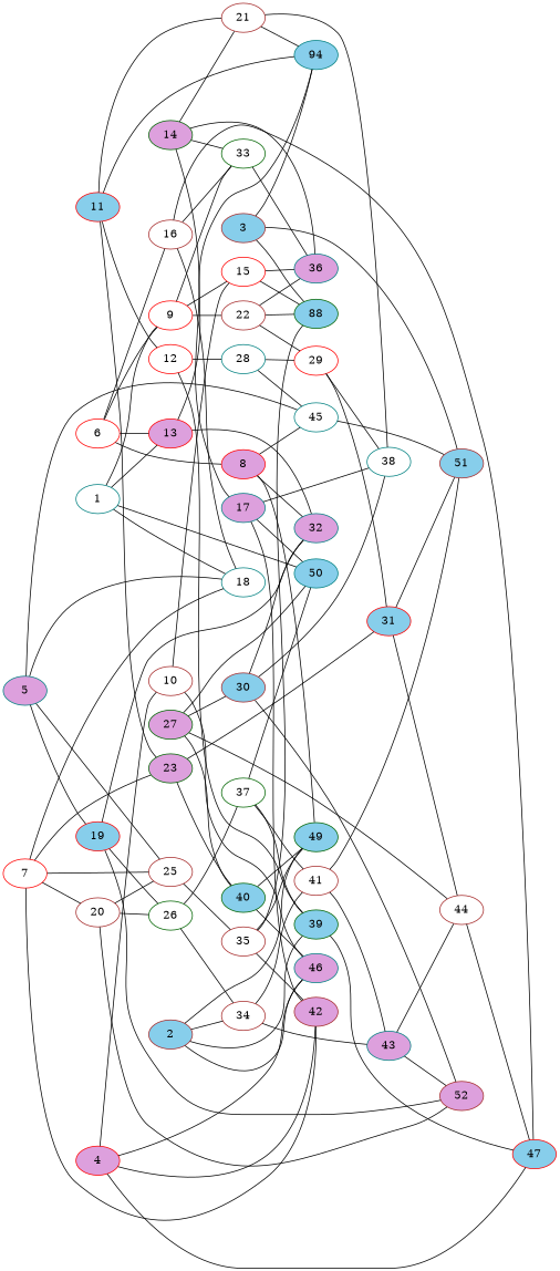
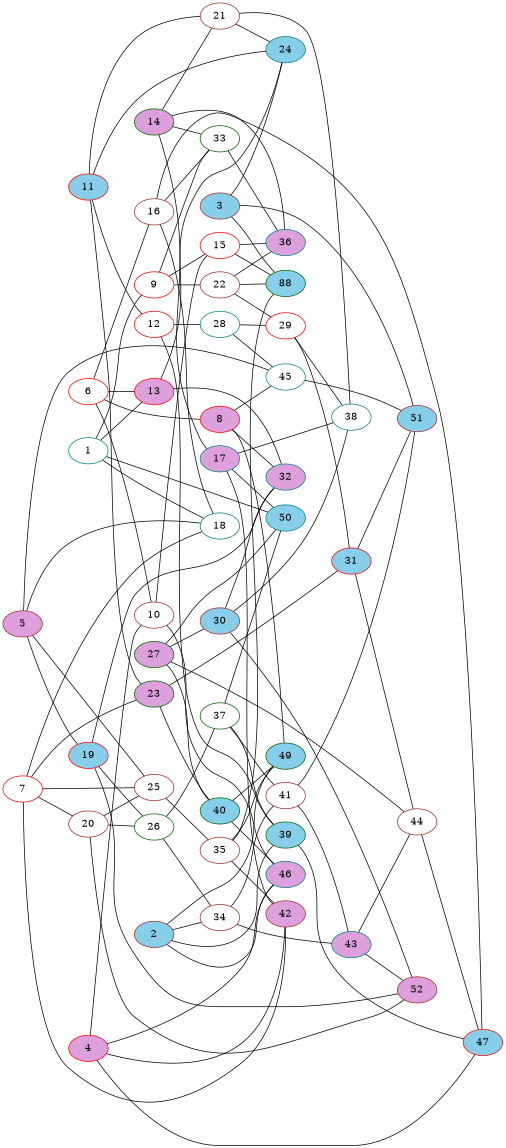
  graph {
    rankdir=LR
    node [color=brown fillcolor=white style=filled]
    1 [color=teal]
    9 [color=red]
    13 [color=red fillcolor=plum]
    18 [color=teal]
    50 [color=teal fillcolor=skyblue]
    15 [color=red]
    22
    33 [color=darkgreen]
-   24 [color=teal fillcolor=skyblue label=94]
+   24 [color=teal fillcolor=skyblue]
    32 [color=teal fillcolor=plum]
    2 [fillcolor=skyblue]
    34
    39 [color=darkgreen fillcolor=skyblue]
    46 [color=teal fillcolor=plum]
    49 [color=darkgreen fillcolor=skyblue]
    41
    43 [color=teal fillcolor=plum]
    47 [color=red fillcolor=skyblue]
    3 [fillcolor=skyblue]
    n20 [color=darkgreen fillcolor=skyblue label=88]
    51 [fillcolor=skyblue]
    28 [color=teal]
    45 [color=teal]
    29 [color=red]
    4 [color=red fillcolor=plum]
    10
    42 [fillcolor=plum]
-   5 [color=teal fillcolor=plum]
+   5 [fillcolor=plum]
    19 [color=red fillcolor=skyblue]
    25
    26 [color=darkgreen]
    52 [fillcolor=plum]
    35
    6 [color=red]
    8 [color=red fillcolor=plum]
    16
    7 [color=red]
    23 [color=darkgreen fillcolor=plum]
    20
    31 [color=red fillcolor=skyblue]
    40 [color=darkgreen fillcolor=skyblue]
    36 [color=teal fillcolor=plum]
    11 [color=red fillcolor=skyblue]
    12 [color=red]
    21
    38 [color=teal]
    14 [color=darkgreen fillcolor=plum]
    17 [color=teal fillcolor=plum]
    37 [color=darkgreen]
    44
    27 [color=darkgreen fillcolor=plum]
    30 [fillcolor=skyblue]
    1 -- 9
    1 -- 13
    1 -- 18
    1 -- 50
    9 -- 15
    9 -- 22
    9 -- 33
    13 -- 24
    13 -- 32
    15 -- n20
    15 -- 36
    22 -- n20
    22 -- 29
    22 -- 36
    33 -- 36
    2 -- 34
    2 -- 39
    2 -- 46
    2 -- 49
    34 -- 41
    34 -- 43
    39 -- 47
    41 -- 43
    41 -- 51
    43 -- 52
    43 -- 44
    3 -- 24
    3 -- n20
    3 -- 51
    28 -- 45
    28 -- 29
    45 -- 51
    29 -- 31
    29 -- 38
    4 -- 46
    4 -- 47
    4 -- 10
    4 -- 42
    10 -- 15
    10 -- 46
    5 -- 18
    5 -- 45
    5 -- 19
    5 -- 25
    19 -- 32
    19 -- 26
    19 -- 52
    25 -- 35
    26 -- 34
    26 -- 37
    35 -- 49
    35 -- n20
    35 -- 42
    6 -- 13
-   6 -- 9
+   6 -- 10
    6 -- 8
    6 -- 16
    8 -- 32
    8 -- 49
    8 -- 45
    16 -- 18
    16 -- 33
    16 -- 47
    7 -- 18
    7 -- 42
    7 -- 25
    7 -- 23
    7 -- 20
    23 -- 31
    23 -- 40
    20 -- 25
    20 -- 26
    20 -- 52
    31 -- 51
    31 -- 44
    40 -- 46
    40 -- 49
    11 -- 24
    11 -- 23
    11 -- 12
    11 -- 21
    12 -- 39
    12 -- 28
    21 -- 24
    21 -- 38
    14 -- 33
    14 -- 36
    14 -- 21
    14 -- 17
    17 -- 50
    17 -- 42
    17 -- 38
    37 -- 50
    37 -- 39
    37 -- 41
    44 -- 47
    27 -- 50
    27 -- 40
    27 -- 44
    27 -- 30
    30 -- 32
    30 -- 52
    30 -- 38
  }
